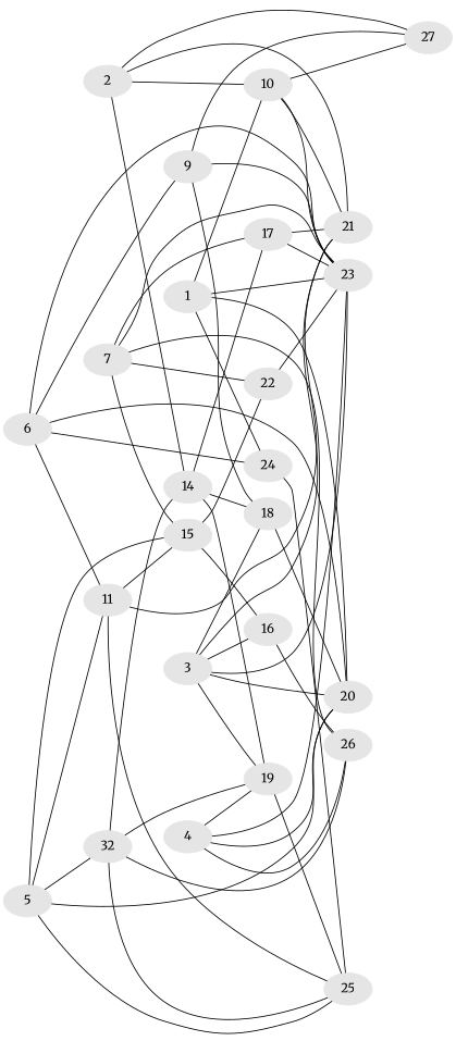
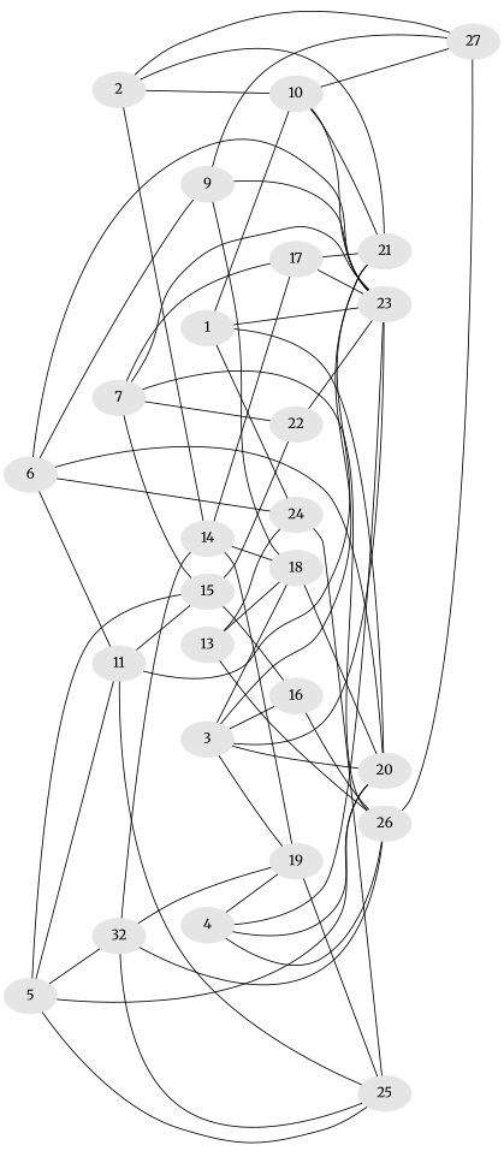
  graph {
    fontname=Merriweather
    rankdir=LR
    node [color=gray90 fontname=Merriweather style=filled]
    edge [fontname=Merriweather weight=1.0]
    1
    10
    20
    23
    24
    21
    27
    25
    2
    14
    18
    19
    17
    3
    16
    26
    4
    5
    11
    n20 [label=32]
    15
    22
    6
    9
    7
+   13
    1 -- 10
    1 -- 20
    1 -- 23
    1 -- 24
    10 -- 23
    10 -- 21
    10 -- 27 [weight=2.0]
    24 -- 25
    2 -- 10
    2 -- 21
    2 -- 27
    2 -- 14
    14 -- 18 [weight=2.0]
    14 -- 19
    14 -- 17
    18 -- 20
    19 -- 25
    17 -- 23
    17 -- 21
    3 -- 20 [weight=2.0]
    3 -- 23
    3 -- 21 [weight=2.0]
    3 -- 18
    3 -- 19
    3 -- 16
    16 -- 26
+   26 -- 27
    4 -- 20
    4 -- 23
    4 -- 19
    4 -- 26
    5 -- 20 [weight=2.0]
    5 -- 25
    5 -- 11
    5 -- n20
    5 -- 15
    11 -- 21
    11 -- 25
    11 -- 15
    n20 -- 25
    n20 -- 14
    n20 -- 19 [weight=2.0]
    n20 -- 26
    15 -- 16
    15 -- 22
    22 -- 23
    6 -- 20
    6 -- 23
    6 -- 24
    6 -- 11 [weight=2.0]
    6 -- 9
    9 -- 23
    9 -- 27 [weight=2.0]
    9 -- 18
    7 -- 23
    7 -- 17
    7 -- 26
    7 -- 15 [weight=2.0]
    7 -- 22
+   13 -- 24 [weight=2.0]
+   13 -- 18
+   13 -- 26
  }
